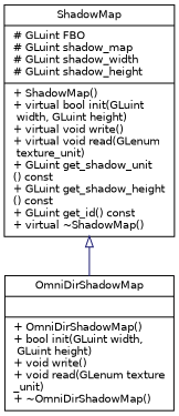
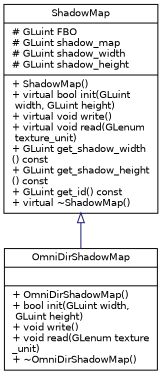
  digraph {
    node [color=black fillcolor=white fontname=Helvetica fontsize=10 shape=record style=filled]
    n1 [fontcolor=black height=0.2 label="{OmniDirShadowMap\n||+  OmniDirShadowMap()\l+ bool init(GLuint width,\l GLuint height)\l+ void write()\l+ void read(GLenum texture\l_unit)\l+  ~OmniDirShadowMap()\l}" width=0.4]
-   n2 [height=0.2 label="{ShadowMap\n|# GLuint FBO\l# GLuint shadow_map\l# GLuint shadow_width\l# GLuint shadow_height\l|+  ShadowMap()\l+ virtual bool init(GLuint\l width, GLuint height)\l+ virtual void write()\l+ virtual void read(GLenum\l texture_unit)\l+ GLuint get_shadow_unit\l() const\l+ GLuint get_shadow_height\l() const\l+ GLuint get_id() const\l+ virtual ~ShadowMap()\l}" width=0.4]
+   n2 [height=0.2 label="{ShadowMap\n|# GLuint FBO\l# GLuint shadow_map\l# GLuint shadow_width\l# GLuint shadow_height\l|+  ShadowMap()\l+ virtual bool init(GLuint\l width, GLuint height)\l+ virtual void write()\l+ virtual void read(GLenum\l texture_unit)\l+ GLuint get_shadow_width\l() const\l+ GLuint get_shadow_height\l() const\l+ GLuint get_id() const\l+ virtual ~ShadowMap()\l}" width=0.4]
    n2 -> n1 [arrowtail=onormal color=midnightblue dir=back fontname=Helvetica fontsize=10 labelfontname=Helvetica labelfontsize=10 style=solid]
  }
